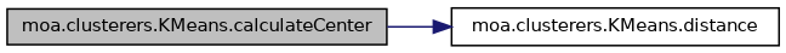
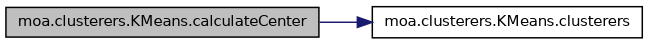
  digraph {
    rankdir=LR
    node [color=black fontname=Helvetica fontsize=10 shape=record style=filled]
    n1 [fillcolor=grey75 fontcolor=black height=0.2 label="moa.clusterers.KMeans.calculateCenter" width=0.4]
-   n2 [fillcolor=white height=0.2 label="moa.clusterers.KMeans.distance" width=0.4]
+   n2 [fillcolor=white height=0.2 label="moa.clusterers.KMeans.clusterers" width=0.4]
    n1 -> n2 [color=midnightblue fontname=Helvetica fontsize=10 labelfontname=Helvetica labelfontsize=10 style=solid]
  }
